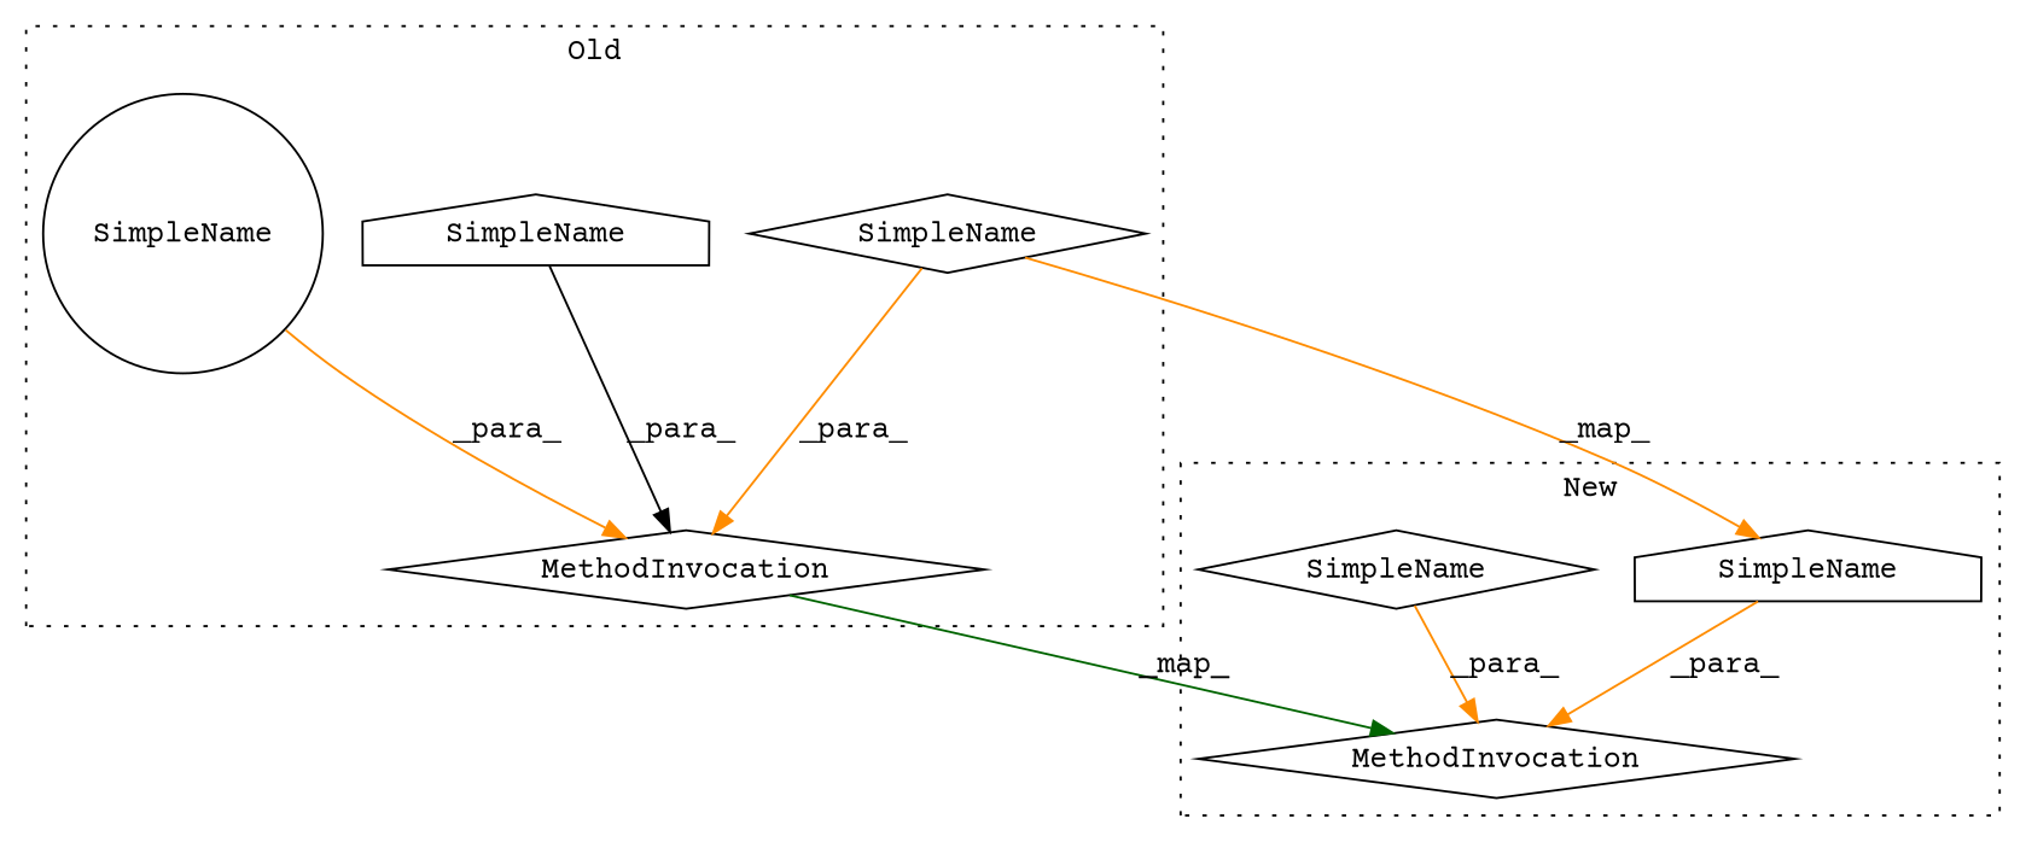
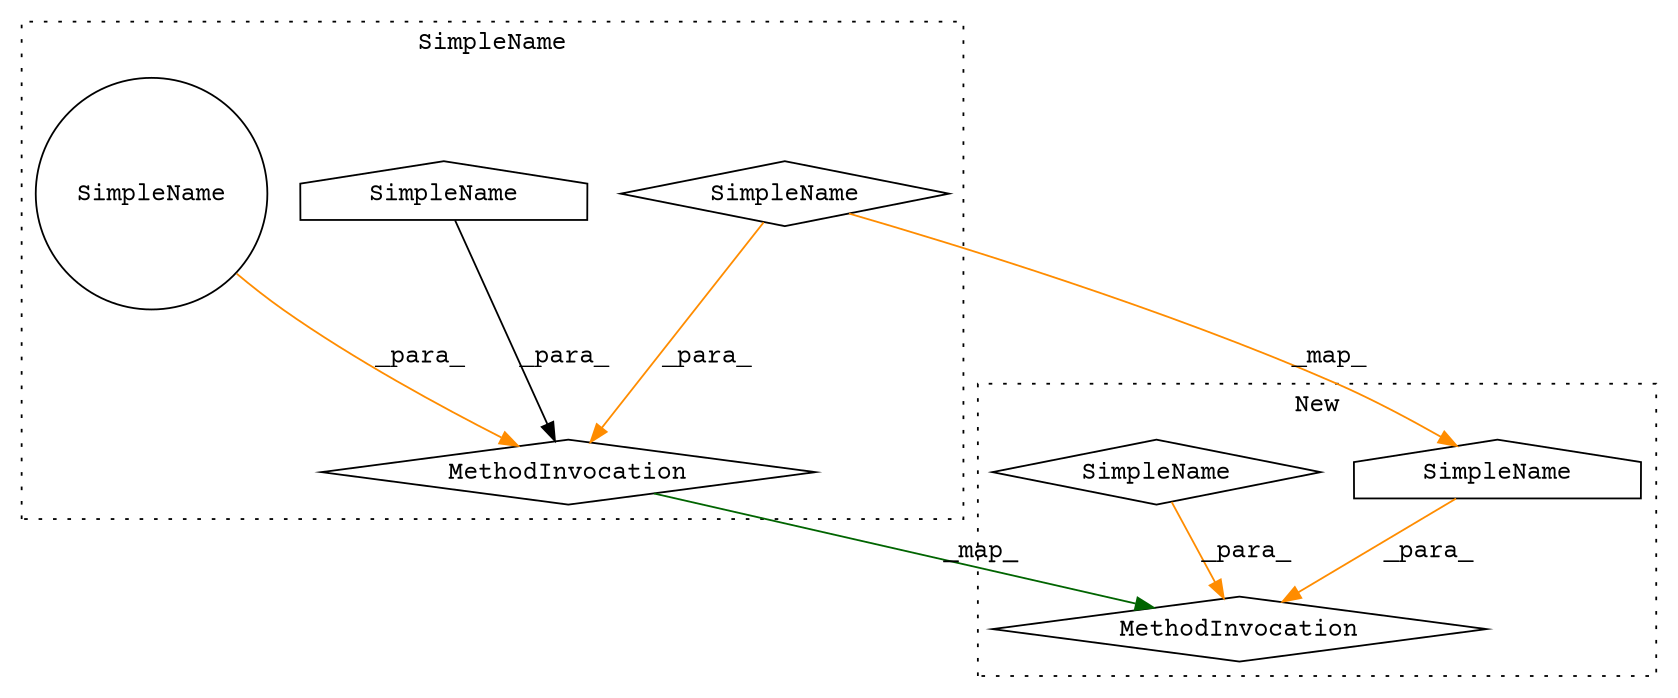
  digraph {
    fontname="Courier Prime"
    node [a=42 l=2 shape=diamond fontname="Courier Prime"]
    edge [color=darkorange fontname="Courier Prime"]
    n1 [a=32 l="8,1" label=MethodInvocation s="11388,11409"]
    n2 [label=SimpleName s=11400 shape=house]
    n3 [l=5 label=SimpleName s=11404]
    n4 [label=SimpleName s=11396 shape=circle]
    n5 [a=32 l="8,1" label=MethodInvocation s="1272,1293"]
    n6 [l=5 label=SimpleName s=1280 shape=house]
    n7 [label=SimpleName s=1291]
    subgraph cluster_1 {
-     label=Old
+     label=SimpleName
      style=dotted
      n1
      n2
      n3
      n4
    }
    subgraph cluster_2 {
      label=New
      style=dotted
      n5
      n6
      n7
    }
    n1 -> n5 [label=_map_ color=darkgreen]
    n2 -> n1 [label=_para_ color=black]
    n3 -> n1 [label=_para_]
    n3 -> n6 [label=_map_]
    n4 -> n1 [label=_para_]
    n6 -> n5 [label=_para_]
    n7 -> n5 [label=_para_]
  }
